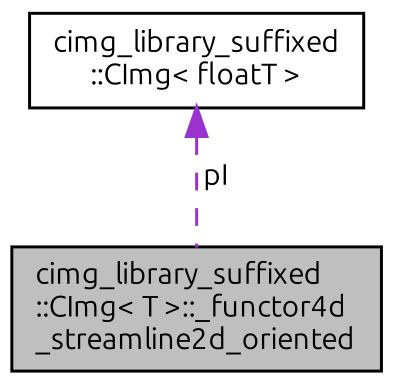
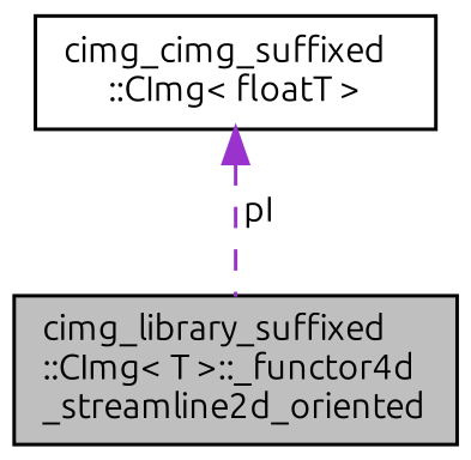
  digraph {
    fontname=Ubuntu
    node [color=black fontname=Ubuntu fontsize=10 shape=record style=filled]
    n1 [fillcolor=grey75 fontcolor=black height=0.2 label="cimg_library_suffixed\l::CImg\< T \>::_functor4d\l_streamline2d_oriented" width=0.4]
-   n2 [fillcolor=white height=0.2 label="cimg_library_suffixed\l::CImg\< floatT \>" width=0.4]
+   n2 [fillcolor=white height=0.2 label="cimg_cimg_suffixed\l::CImg\< floatT \>" width=0.4]
    n2 -> n1 [color=darkorchid3 dir=back fontname=Ubuntu fontsize=10 label=" pI" labelfontname=Helvetica labelfontsize=10 style=dashed]
  }
